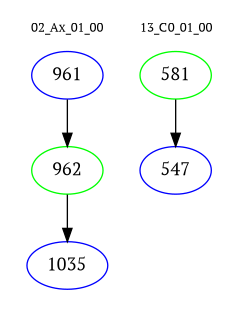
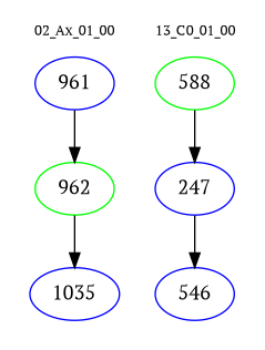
  digraph {
    fontname="PT Serif"
    node [color=blue fontname="PT Serif"]
    edge [color=black fontname="PT Serif"]
    n1 [label=961]
    n2 [color=green label=962]
    n3 [label=1035]
-   n4 [color=green label=581]
-   n5 [label=547]
+   n4 [color=green label=588]
+   n5 [label=247]
+   n6 [label=546]
    subgraph cluster_1 {
      color=white
      fontsize=10
      label="02_Ax_01_00"
      n1
      n2
      n3
    }
    subgraph cluster_2 {
      color=white
      fontsize=10
      label="13_C0_01_00"
      n4
      n5
+     n6
    }
    n1 -> n2
    n2 -> n3
    n4 -> n5
+   n5 -> n6
  }
